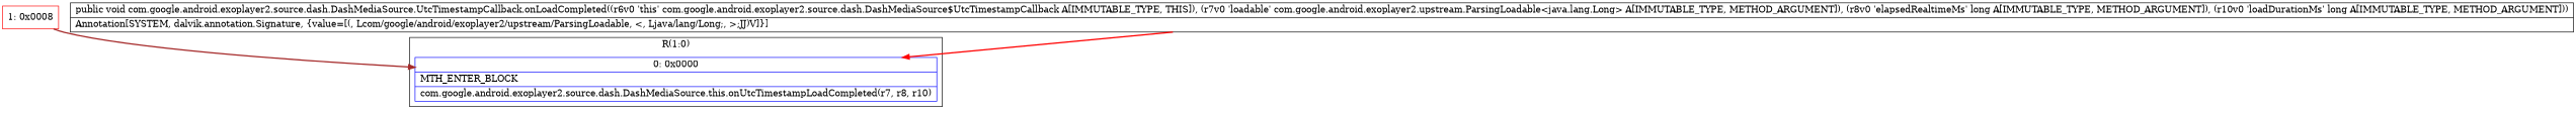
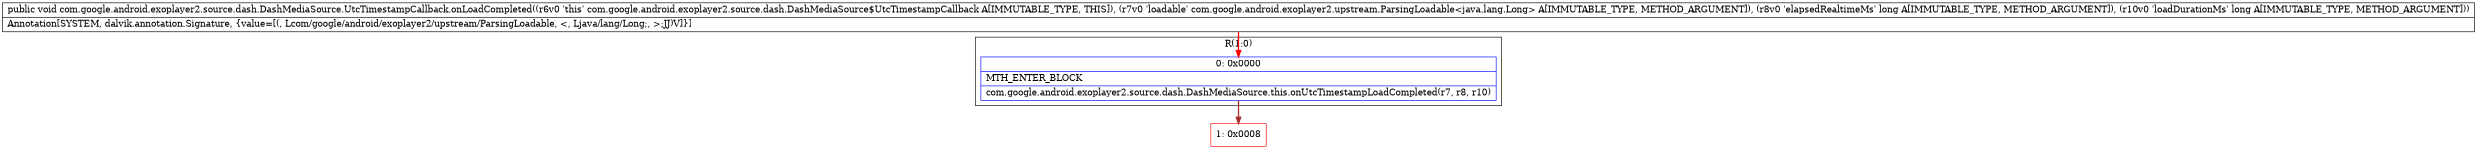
  digraph {
    node [shape=record]
    edge [style=bold]
    n1 [color=blue label="{0\:\ 0x0000|MTH_ENTER_BLOCK\l|com.google.android.exoplayer2.source.dash.DashMediaSource.this.onUtcTimestampLoadCompleted(r7, r8, r10)\l}"]
    n2 [color=red label="{1\:\ 0x0008}"]
    n3 [label="{public void com.google.android.exoplayer2.source.dash.DashMediaSource.UtcTimestampCallback.onLoadCompleted((r6v0 'this' com.google.android.exoplayer2.source.dash.DashMediaSource$UtcTimestampCallback A[IMMUTABLE_TYPE, THIS]), (r7v0 'loadable' com.google.android.exoplayer2.upstream.ParsingLoadable\<java.lang.Long\> A[IMMUTABLE_TYPE, METHOD_ARGUMENT]), (r8v0 'elapsedRealtimeMs' long A[IMMUTABLE_TYPE, METHOD_ARGUMENT]), (r10v0 'loadDurationMs' long A[IMMUTABLE_TYPE, METHOD_ARGUMENT]))  | Annotation[SYSTEM, dalvik.annotation.Signature, \{value=[(, Lcom\/google\/android\/exoplayer2\/upstream\/ParsingLoadable, \<, Ljava\/lang\/Long;, \>;JJ)V]\}]\l}"]
    subgraph cluster_1 {
      label="R(1:0)"
      n1
    }
-   n2 -> n1 [color=brown]
+   n1 -> n2 [color=brown]
    n3 -> n1 [color=red]
  }
